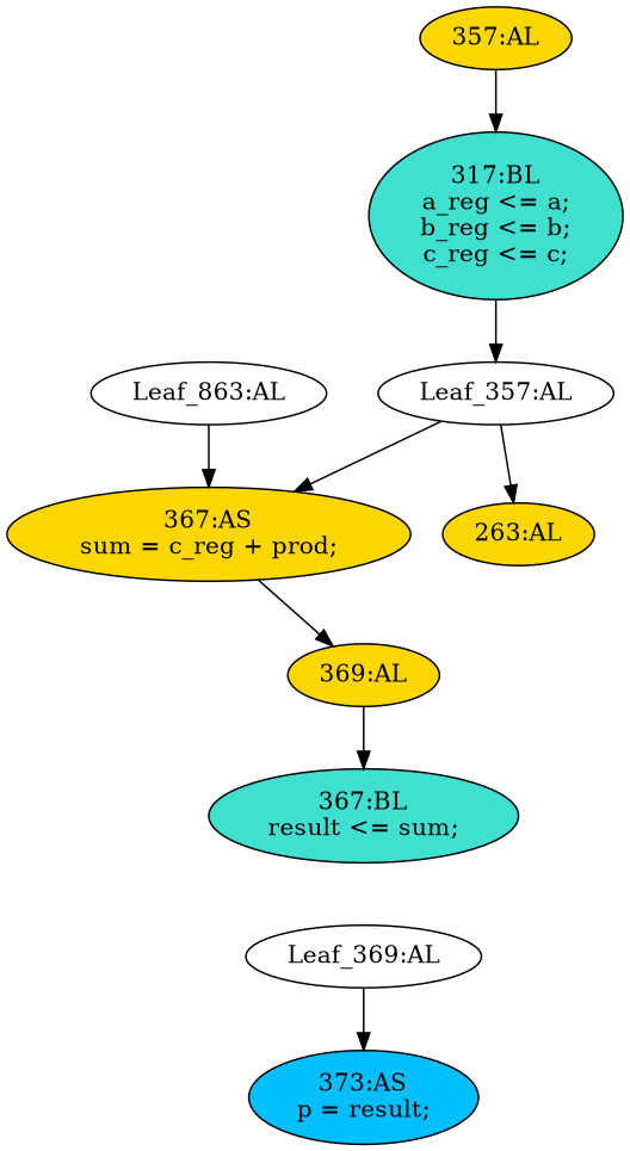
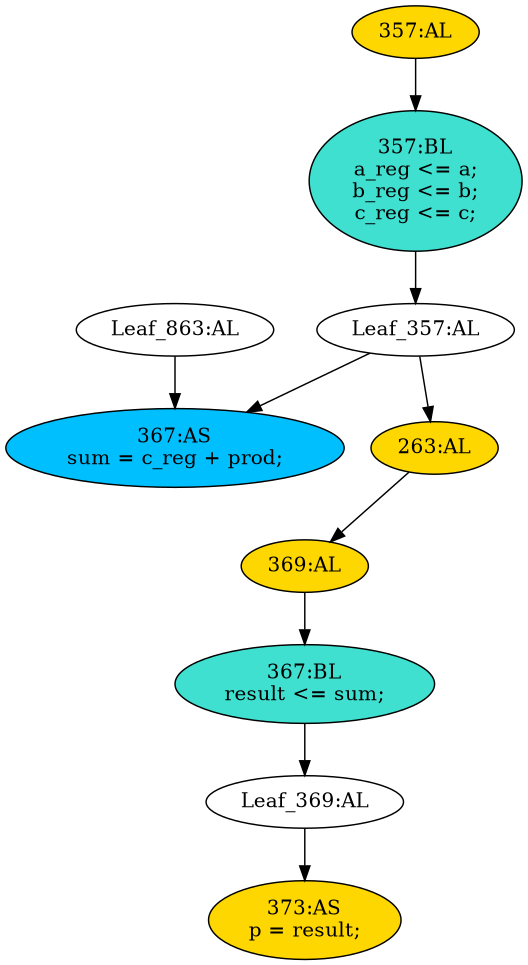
  strict digraph {
    node [statements="[]" style=filled]
    n1 [def_var="['b_reg', 'c_reg', 'a_reg']" label="Leaf_357:AL" statements="" style=""]
-   n2 [ast="<pyverilog.vparser.ast.Assign object at 0x7f4056fc4350>" def_var="['sum']" fillcolor=gold label="367:AS\nsum = c_reg + prod;" typ=Assign use_var="['c_reg', 'prod']"]
+   n2 [ast="<pyverilog.vparser.ast.Assign object at 0x7f4056fc4350>" def_var="['sum']" fillcolor=deepskyblue label="367:AS\nsum = c_reg + prod;" typ=Assign use_var="['c_reg', 'prod']"]
    n3 [ast="<pyverilog.vparser.ast.Always object at 0x7f4056fc6f50>" clk_sens=True fillcolor=gold label="263:AL" sens="['clk']" typ=Always use_var="['b_reg', 'a_reg']"]
    n4 [ast="<pyverilog.vparser.ast.Always object at 0x7f4056fc44d0>" clk_sens=True fillcolor=gold label="369:AL" sens="['clk']" typ=Always use_var="['sum']"]
    n5 [ast="<pyverilog.vparser.ast.Block object at 0x7f4056fc4550>" fillcolor=turquoise label="367:BL\nresult <= sum;" statements="[<pyverilog.vparser.ast.NonblockingSubstitution object at 0x7f4056fc45d0>]" typ=Block]
    n6 [def_var="['result']" label="Leaf_369:AL" statements="" style=""]
-   n7 [ast="<pyverilog.vparser.ast.Assign object at 0x7f4056fc4790>" def_var="['p']" fillcolor=deepskyblue label="373:AS\np = result;" typ=Assign use_var="['result']"]
+   n7 [ast="<pyverilog.vparser.ast.Assign object at 0x7f4056fc4790>" def_var="['p']" fillcolor=gold label="373:AS\np = result;" typ=Assign use_var="['result']"]
    n8 [def_var="['prod']" label="Leaf_863:AL" statements="" style=""]
-   n9 [ast="<pyverilog.vparser.ast.Block object at 0x7f4056fc6c50>" fillcolor=turquoise label="317:BL\na_reg <= a;\nb_reg <= b;\nc_reg <= c;" statements="[<pyverilog.vparser.ast.NonblockingSubstitution object at 0x7f4056fc6b50>, <pyverilog.vparser.ast.NonblockingSubstitution object at 0x7f4056fc6c90>, <pyverilog.vparser.ast.NonblockingSubstitution object at 0x7f4056fc6dd0>]" typ=Block]
+   n9 [ast="<pyverilog.vparser.ast.Block object at 0x7f4056fc6c50>" fillcolor=turquoise label="357:BL\na_reg <= a;\nb_reg <= b;\nc_reg <= c;" statements="[<pyverilog.vparser.ast.NonblockingSubstitution object at 0x7f4056fc6b50>, <pyverilog.vparser.ast.NonblockingSubstitution object at 0x7f4056fc6c90>, <pyverilog.vparser.ast.NonblockingSubstitution object at 0x7f4056fc6dd0>]" typ=Block]
    n10 [ast="<pyverilog.vparser.ast.Always object at 0x7f4056fc6a50>" clk_sens=True fillcolor=gold label="357:AL" sens="['clk']" typ=Always use_var="['a', 'c', 'b']"]
    n1 -> n2
    n1 -> n3
-   n2 -> n4
+   n3 -> n4
    n4 -> n5 [cond="[]" lineno=None]
+   n5 -> n6 [cond="[]" lineno=None]
    n6 -> n7
    n8 -> n2
    n9 -> n1 [cond="[]" lineno=None]
    n10 -> n9 [cond="[]" lineno=None]
  }
